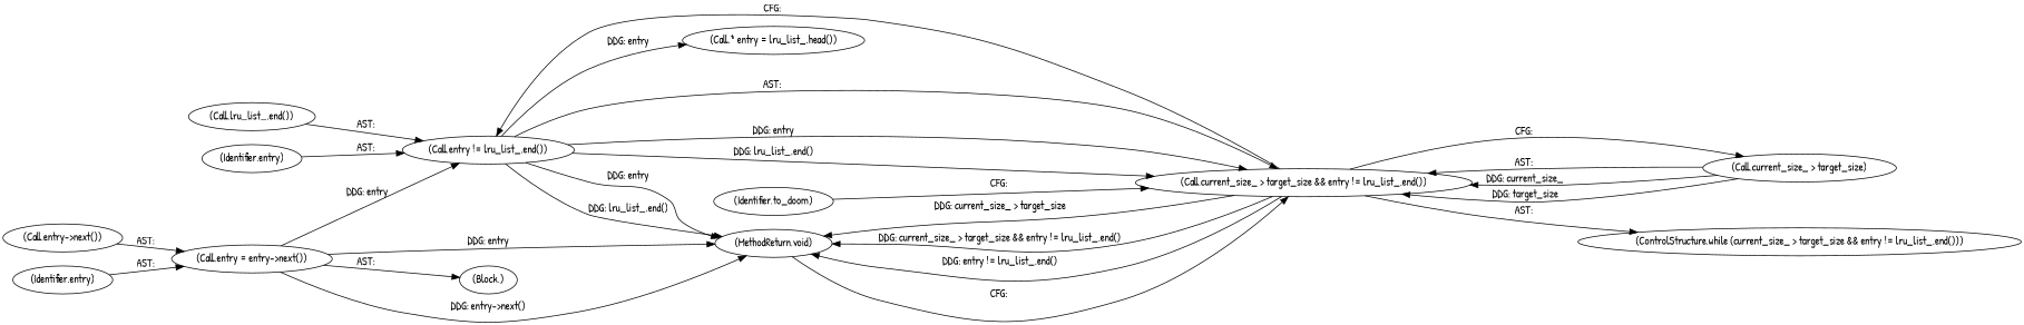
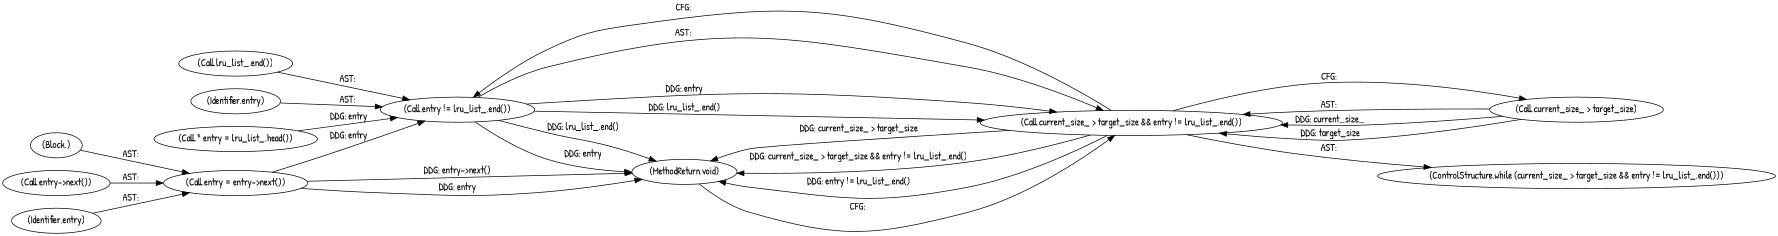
  digraph {
    fontname="Patrick Hand"
    rankdir=LR
    node [fontname="Patrick Hand"]
    edge [fontname="Patrick Hand"]
    n1 [label="(Call,entry = entry->next())"]
    n2 [label="(Call,entry != lru_list_.end())"]
    n3 [label="(MethodReturn,void)"]
    n4 [label="(Block,)"]
    n5 [label="(Call,current_size_ > target_size && entry != lru_list_.end())"]
    n6 [label="(Call,entry->next())"]
    n7 [label="(Call,current_size_ > target_size)"]
    n8 [label="(ControlStructure,while (current_size_ > target_size && entry != lru_list_.end()))"]
    n9 [label="(Call,lru_list_.end())"]
-   n10 [label="(Identifier,to_doom)"]
    n11 [label="(Identifier,entry)"]
    n12 [label="(Identifier,entry)"]
    n13 [label="(Call,* entry = lru_list_.head())"]
    n1 -> n2 [label="DDG: entry"]
    n1 -> n3 [label="DDG: entry->next()"]
    n1 -> n3 [label="DDG: entry"]
-   n1 -> n4 [label="AST: "]
+   n4 -> n1 [label="AST: "]
    n2 -> n3 [label="DDG: entry"]
    n2 -> n3 [label="DDG: lru_list_.end()"]
    n2 -> n5 [label="AST: "]
    n2 -> n5 [label="DDG: entry"]
    n2 -> n5 [label="DDG: lru_list_.end()"]
    n3 -> n5 [label="CFG: "]
    n5 -> n2 [label="CFG: "]
    n5 -> n3 [label="DDG: current_size_ > target_size"]
    n5 -> n3 [label="DDG: current_size_ > target_size && entry != lru_list_.end()"]
    n5 -> n3 [label="DDG: entry != lru_list_.end()"]
    n5 -> n7 [label="CFG: "]
    n5 -> n8 [label="AST: "]
    n6 -> n1 [label="AST: "]
    n7 -> n5 [label="AST: "]
    n7 -> n5 [label="DDG: current_size_"]
    n7 -> n5 [label="DDG: target_size"]
    n9 -> n2 [label="AST: "]
-   n10 -> n5 [label="CFG: "]
    n11 -> n2 [label="AST: "]
    n12 -> n1 [label="AST: "]
-   n2 -> n13 [label="DDG: entry"]
+   n13 -> n2 [label="DDG: entry"]
  }
